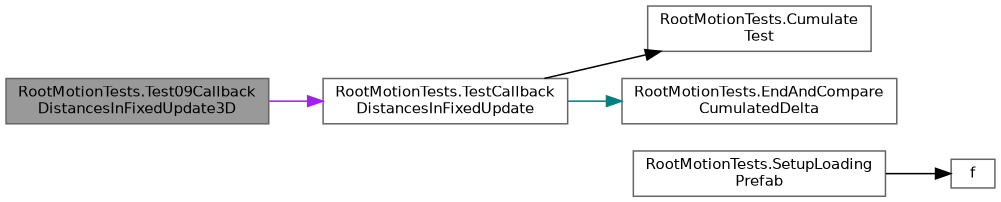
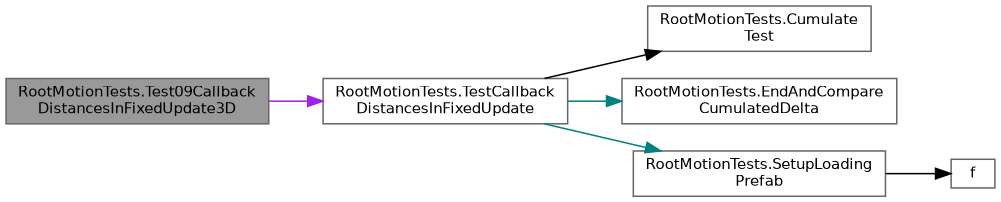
  digraph {
    rankdir=LR
    node [color=grey40 fillcolor=white fontname=Helvetica fontsize=10 shape=box style=filled]
    edge [color=black fontname=Helvetica fontsize=10 labelfontname=Helvetica labelfontsize=10 style=solid]
    n1 [color=gray40 fillcolor=grey60 fontcolor=black height=0.2 label="RootMotionTests.Test09Callback\lDistancesInFixedUpdate3D" width=0.4]
    n2 [height=0.2 label="RootMotionTests.TestCallback\lDistancesInFixedUpdate" width=0.4]
    n3 [height=0.2 label="RootMotionTests.Cumulate\lTest" width=0.4]
    n4 [height=0.2 label="RootMotionTests.EndAndCompare\lCumulatedDelta" width=0.4]
    n5 [height=0.2 label="RootMotionTests.SetupLoading\lPrefab" width=0.4]
    n6 [height=0.2 label=f width=0.4]
    n1 -> n2 [color=purple]
    n2 -> n3
    n2 -> n4 [color=teal]
+   n2 -> n5 [color=teal]
    n5 -> n6
  }
